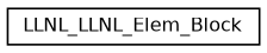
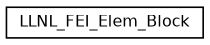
  digraph {
    rankdir=LR
-   n1 [color=black fillcolor=white fontname=Helvetica fontsize=10 height=0.2 label=LLNL_LLNL_Elem_Block shape=record style=filled width=0.4]
+   n1 [color=black fillcolor=white fontname=Helvetica fontsize=10 height=0.2 label=LLNL_FEI_Elem_Block shape=record style=filled width=0.4]
  }
